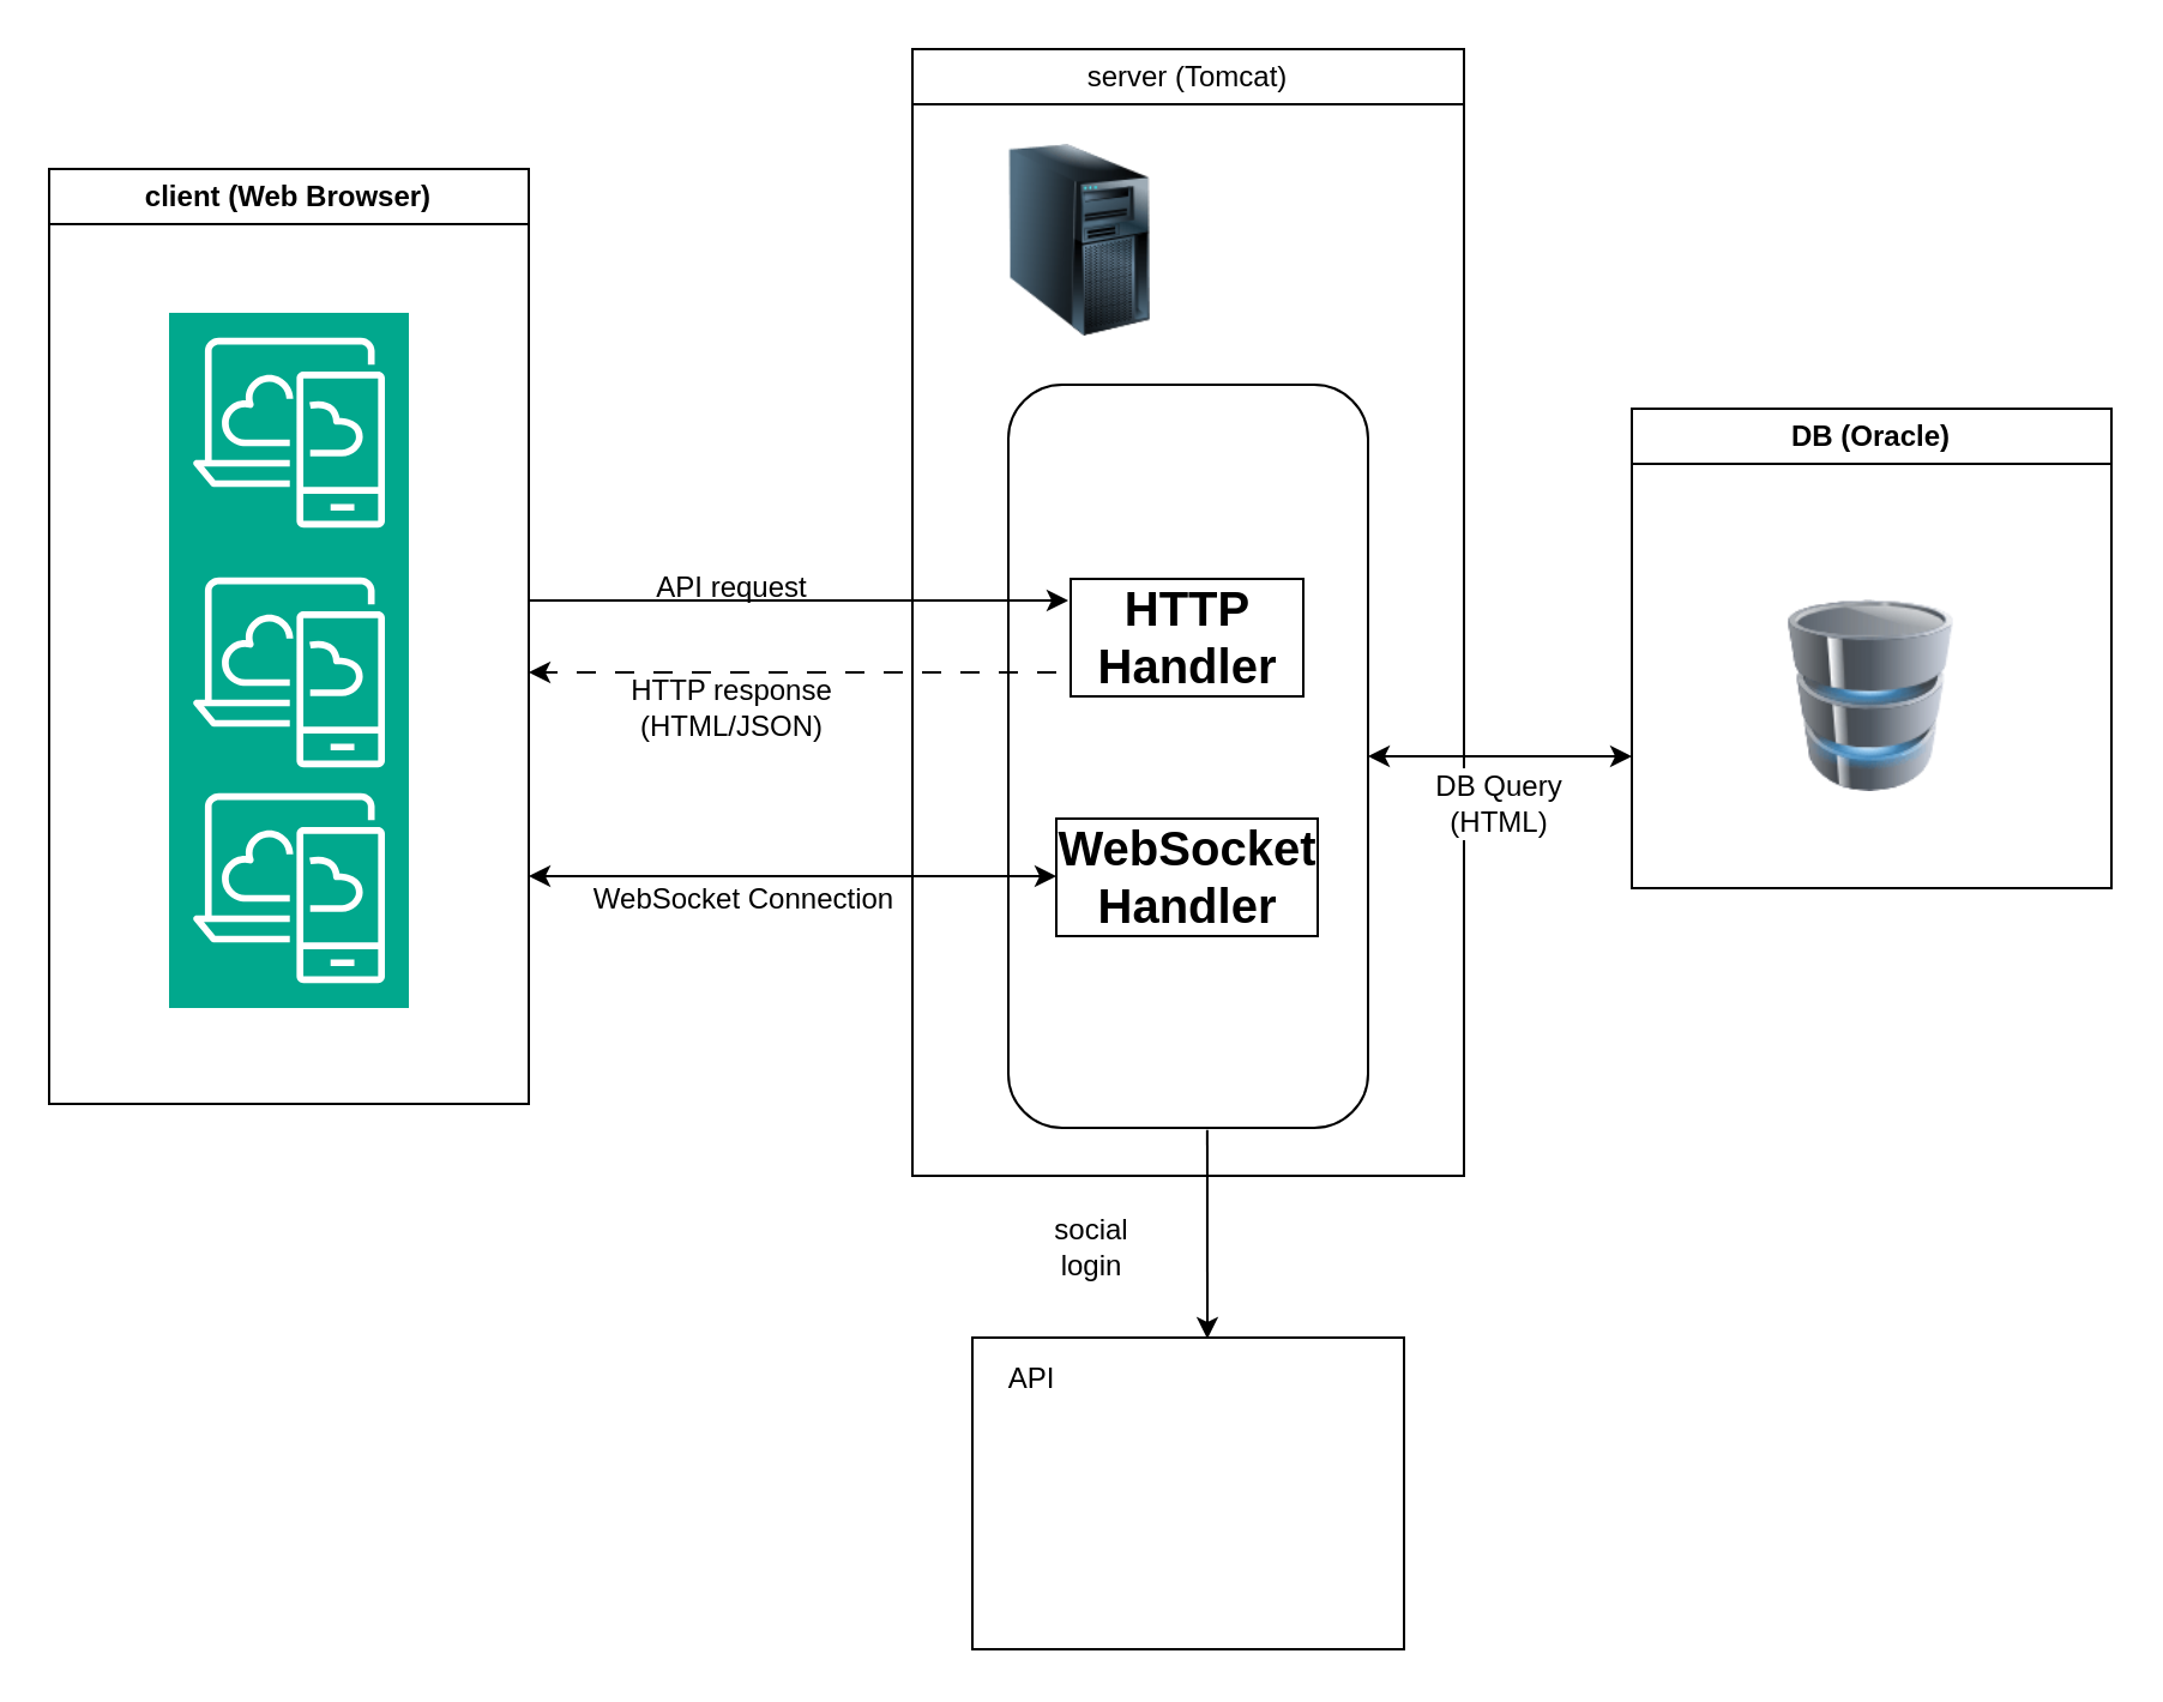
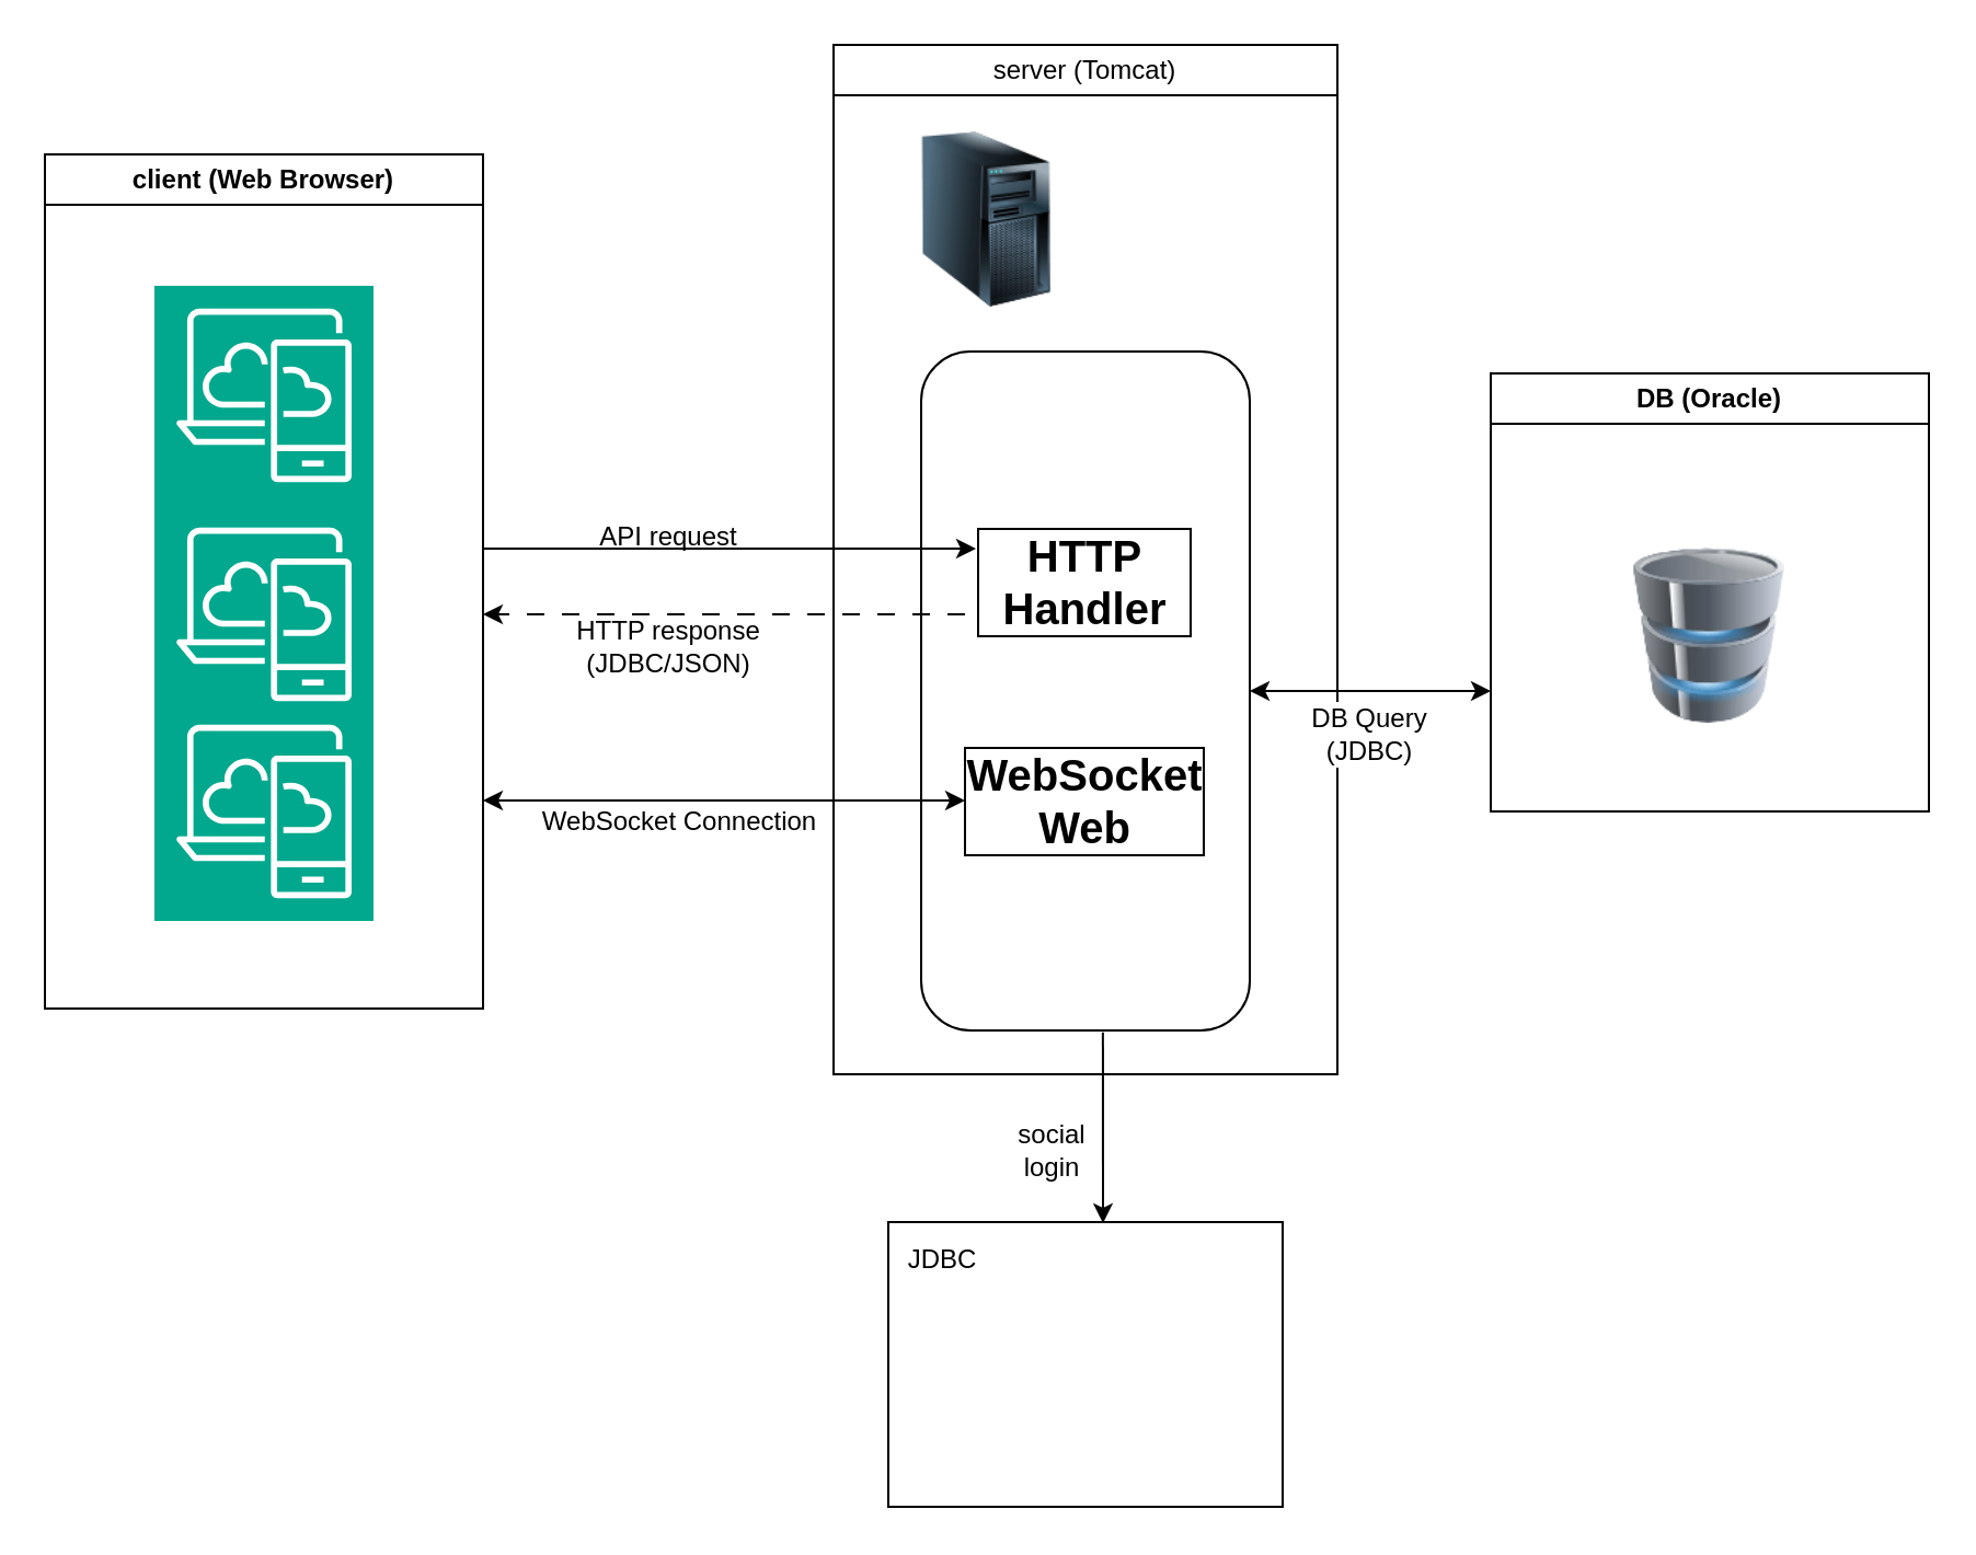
  <mxCell id="0" />
  <mxCell id="1" parent="0" />
  <mxCell id="2" value="" style="rounded=0;whiteSpace=wrap;html=1;" vertex="1" parent="1"><mxGeometry x="405" y="557.5" width="180" height="130" as="geometry" /></mxCell>
  <mxCell id="3" value="client (Web Browser)" style="swimlane;whiteSpace=wrap;html=1;" vertex="1" parent="1"><mxGeometry x="20" y="70" width="200" height="390" as="geometry" /></mxCell>
  <mxCell id="4" value="" style="sketch=0;points=[[0,0,0],[0.25,0,0],[0.5,0,0],[0.75,0,0],[1,0,0],[0,1,0],[0.25,1,0],[0.5,1,0],[0.75,1,0],[1,1,0],[0,0.25,0],[0,0.5,0],[0,0.75,0],[1,0.25,0],[1,0.5,0],[1,0.75,0]];outlineConnect=0;fontColor=#232F3E;fillColor=#01A88D;strokeColor=#ffffff;dashed=0;verticalLabelPosition=bottom;verticalAlign=top;align=center;html=1;fontSize=12;fontStyle=0;aspect=fixed;shape=mxgraph.aws4.resourceIcon;resIcon=mxgraph.aws4.desktop_and_app_streaming;" vertex="1" parent="3"><mxGeometry x="50" y="60" width="100" height="100" as="geometry" /></mxCell>
  <mxCell id="5" value="" style="sketch=0;points=[[0,0,0],[0.25,0,0],[0.5,0,0],[0.75,0,0],[1,0,0],[0,1,0],[0.25,1,0],[0.5,1,0],[0.75,1,0],[1,1,0],[0,0.25,0],[0,0.5,0],[0,0.75,0],[1,0.25,0],[1,0.5,0],[1,0.75,0]];outlineConnect=0;fontColor=#232F3E;fillColor=#01A88D;strokeColor=#ffffff;dashed=0;verticalLabelPosition=bottom;verticalAlign=top;align=center;html=1;fontSize=12;fontStyle=0;aspect=fixed;shape=mxgraph.aws4.resourceIcon;resIcon=mxgraph.aws4.desktop_and_app_streaming;" vertex="1" parent="3"><mxGeometry x="50" y="250" width="100" height="100" as="geometry" /></mxCell>
  <mxCell id="6" value="" style="sketch=0;points=[[0,0,0],[0.25,0,0],[0.5,0,0],[0.75,0,0],[1,0,0],[0,1,0],[0.25,1,0],[0.5,1,0],[0.75,1,0],[1,1,0],[0,0.25,0],[0,0.5,0],[0,0.75,0],[1,0.25,0],[1,0.5,0],[1,0.75,0]];outlineConnect=0;fontColor=#232F3E;fillColor=#01A88D;strokeColor=#ffffff;dashed=0;verticalLabelPosition=bottom;verticalAlign=top;align=center;html=1;fontSize=12;fontStyle=0;aspect=fixed;shape=mxgraph.aws4.resourceIcon;resIcon=mxgraph.aws4.desktop_and_app_streaming;" vertex="1" parent="3"><mxGeometry x="50" y="160" width="100" height="100" as="geometry" /></mxCell>
  <mxCell id="7" value="server (Tomcat)" style="swimlane;whiteSpace=wrap;html=1;fontStyle=0" vertex="1" parent="1"><mxGeometry x="380" y="20" width="230" height="470" as="geometry" /></mxCell>
  <mxCell id="8" value="" style="image;html=1;image=img/lib/clip_art/computers/Server_Tower_128x128.png" vertex="1" parent="7"><mxGeometry x="30" y="40" width="80" height="80" as="geometry" /></mxCell>
  <mxCell id="9" value="" style="rounded=1;whiteSpace=wrap;html=1;" vertex="1" parent="7"><mxGeometry x="40" y="140" width="150" height="310" as="geometry" /></mxCell>
  <mxCell id="10" value="" style="shape=image;imageAspect=0;aspect=fixed;verticalLabelPosition=bottom;verticalAlign=top;image=https://img.icons8.com/?size=100&amp;id=QFcVqyh6lBh6&amp;format=png&amp;color=000000;" vertex="1" parent="7"><mxGeometry x="70" y="90" width="90" height="90" as="geometry" /></mxCell>
  <mxCell id="11" value="HTTP Handler" style="text;html=1;align=center;verticalAlign=middle;whiteSpace=wrap;rounded=0;fontStyle=1;fontSize=20;labelBorderColor=default;" vertex="1" parent="7"><mxGeometry x="65" y="230" width="100" height="30" as="geometry" /></mxCell>
- <mxCell id="12" value="WebSocket Handler" style="text;html=1;align=center;verticalAlign=middle;whiteSpace=wrap;rounded=0;fontStyle=1;fontSize=20;labelBorderColor=default;" vertex="1" parent="7"><mxGeometry x="65" y="330" width="100" height="30" as="geometry" /></mxCell>
+ <mxCell id="12" value="WebSocket Web" style="text;html=1;align=center;verticalAlign=middle;whiteSpace=wrap;rounded=0;fontStyle=1;fontSize=20;labelBorderColor=default;" vertex="1" parent="7"><mxGeometry x="65" y="330" width="100" height="30" as="geometry" /></mxCell>
  <mxCell id="13" value="DB (Oracle)" style="swimlane;whiteSpace=wrap;html=1;" vertex="1" parent="1"><mxGeometry x="680" y="170" width="200" height="200" as="geometry" /></mxCell>
  <mxCell id="14" value="" style="shape=image;imageAspect=0;aspect=fixed;verticalLabelPosition=bottom;verticalAlign=top;image=https://img.icons8.com/?size=100&amp;id=39913&amp;format=png&amp;color=000000;" vertex="1" parent="13"><mxGeometry x="50" y="10" width="100" height="100" as="geometry" /></mxCell>
  <mxCell id="15" value="" style="image;html=1;image=img/lib/clip_art/computers/Database_128x128.png" vertex="1" parent="13"><mxGeometry x="60" y="80" width="80" height="80" as="geometry" /></mxCell>
  <mxCell id="16" value="" style="shape=image;imageAspect=0;aspect=fixed;verticalLabelPosition=bottom;verticalAlign=top;image=https://img.icons8.com/?size=100&amp;id=17949&amp;format=png&amp;color=000000;" vertex="1" parent="1"><mxGeometry x="435" y="590" width="60" height="60" as="geometry" /></mxCell>
  <mxCell id="17" value="" style="shape=image;imageAspect=0;aspect=fixed;verticalLabelPosition=bottom;verticalAlign=top;image=https://img.icons8.com/?size=100&amp;id=BH0XTdh770dG&amp;format=png&amp;color=000000;" vertex="1" parent="1"><mxGeometry x="495" y="590" width="65" height="65" as="geometry" /></mxCell>
  <mxCell id="18" value="" style="endArrow=classic;html=1;rounded=0;endFill=1;entryX=0;entryY=0;entryDx=0;entryDy=0;" edge="1" parent="1" target="11"><mxGeometry width="50" height="50" relative="1" as="geometry"><mxPoint x="220" y="250" as="sourcePoint" /><mxPoint x="440" y="250" as="targetPoint" /><Array as="points" /></mxGeometry></mxCell>
  <mxCell id="19" value="" style="endArrow=classic;html=1;rounded=0;dashed=1;dashPattern=8 8;" edge="1" parent="1"><mxGeometry width="50" height="50" relative="1" as="geometry"><mxPoint x="440" y="280" as="sourcePoint" /><mxPoint x="220" y="280" as="targetPoint" /></mxGeometry></mxCell>
  <mxCell id="20" value="API request" style="text;html=1;align=center;verticalAlign=middle;whiteSpace=wrap;rounded=0;" vertex="1" parent="1"><mxGeometry x="220" y="230" width="170" height="30" as="geometry" /></mxCell>
- <mxCell id="21" value="HTTP response&lt;div&gt;(HTML/JSON)&lt;/div&gt;" style="text;html=1;align=center;verticalAlign=middle;whiteSpace=wrap;rounded=0;" vertex="1" parent="1"><mxGeometry x="220" y="280" width="170" height="30" as="geometry" /></mxCell>
+ <mxCell id="21" value="HTTP response&lt;div&gt;(JDBC/JSON)&lt;/div&gt;" style="text;html=1;align=center;verticalAlign=middle;whiteSpace=wrap;rounded=0;" vertex="1" parent="1"><mxGeometry x="220" y="280" width="170" height="30" as="geometry" /></mxCell>
  <mxCell id="22" value="" style="endArrow=classic;startArrow=classic;html=1;rounded=0;" edge="1" parent="1"><mxGeometry width="50" height="50" relative="1" as="geometry"><mxPoint x="220" y="365" as="sourcePoint" /><mxPoint x="440" y="365" as="targetPoint" /></mxGeometry></mxCell>
  <mxCell id="23" value="WebSocket Connection" style="text;html=1;align=center;verticalAlign=middle;whiteSpace=wrap;rounded=0;" vertex="1" parent="1"><mxGeometry x="170" y="360" width="280" height="30" as="geometry" /></mxCell>
  <mxCell id="24" value="" style="endArrow=classic;startArrow=classic;html=1;rounded=0;exitX=1;exitY=0.5;exitDx=0;exitDy=0;" edge="1" parent="1" source="9"><mxGeometry width="50" height="50" relative="1" as="geometry"><mxPoint x="571" y="272" as="sourcePoint" /><mxPoint x="680" y="315" as="targetPoint" /></mxGeometry></mxCell>
- <mxCell id="25" value="DB Query&lt;div&gt;(HTML)&lt;/div&gt;" style="text;html=1;align=center;verticalAlign=middle;whiteSpace=wrap;rounded=0;fillColor=default;" vertex="1" parent="1"><mxGeometry x="580" y="320" width="90" height="30" as="geometry" /></mxCell>
+ <mxCell id="25" value="DB Query&lt;div&gt;(JDBC)&lt;/div&gt;" style="text;html=1;align=center;verticalAlign=middle;whiteSpace=wrap;rounded=0;fillColor=default;" vertex="1" parent="1"><mxGeometry x="580" y="320" width="90" height="30" as="geometry" /></mxCell>
  <mxCell id="26" value="" style="endArrow=classic;html=1;rounded=0;exitX=0.553;exitY=1.003;exitDx=0;exitDy=0;exitPerimeter=0;" edge="1" parent="1" source="9"><mxGeometry width="50" height="50" relative="1" as="geometry"><mxPoint x="590" y="360" as="sourcePoint" /><mxPoint x="503" y="558" as="targetPoint" /></mxGeometry></mxCell>
- <mxCell id="27" value="social login" style="text;html=1;align=center;verticalAlign=middle;whiteSpace=wrap;rounded=0;" vertex="1" parent="1"><mxGeometry x="425" y="505" width="60" height="30" as="geometry" /></mxCell>
- <mxCell id="28" value="API" style="text;html=1;align=center;verticalAlign=middle;whiteSpace=wrap;rounded=0;" vertex="1" parent="1"><mxGeometry x="400" y="560" width="60" height="30" as="geometry" /></mxCell>
+ <mxCell id="27" value="social login" style="text;html=1;align=center;verticalAlign=middle;whiteSpace=wrap;rounded=0;" vertex="1" parent="1"><mxGeometry x="450" y="510" width="60" height="30" as="geometry" /></mxCell>
+ <mxCell id="28" value="JDBC" style="text;html=1;align=center;verticalAlign=middle;whiteSpace=wrap;rounded=0;" vertex="1" parent="1"><mxGeometry x="400" y="560" width="60" height="30" as="geometry" /></mxCell>
